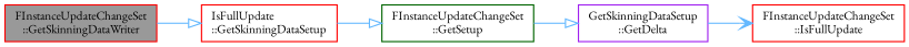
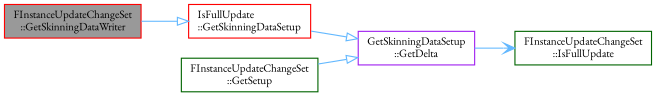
  digraph {
    fontname="EB Garamond"
    rankdir=LR
    node [color=red fillcolor=white fontname="EB Garamond" fontsize=10 shape=box style=filled]
    edge [arrowhead=onormal color=steelblue1 fontname="EB Garamond" fontsize=10 labelfontname=Helvetica labelfontsize=10 style=solid]
    n1 [fillcolor=grey60 fontcolor=black height=0.2 label="FInstanceUpdateChangeSet\l::GetSkinningDataWriter" width=0.4]
    n2 [height=0.2 label="IsFullUpdate\l::GetSkinningDataSetup" width=0.4]
    n3 [color=darkgreen height=0.2 label="FInstanceUpdateChangeSet\l::GetSetup" width=0.4]
    n4 [color=purple height=0.2 label="GetSkinningDataSetup\l::GetDelta" width=0.4]
-   n5 [height=0.2 label="FInstanceUpdateChangeSet\l::IsFullUpdate" width=0.4]
+   n5 [color=darkgreen height=0.2 label="FInstanceUpdateChangeSet\l::IsFullUpdate" width=0.4]
    n1 -> n2
-   n2 -> n3
+   n2 -> n4
    n3 -> n4
    n4 -> n5 [arrowhead=vee]
  }
